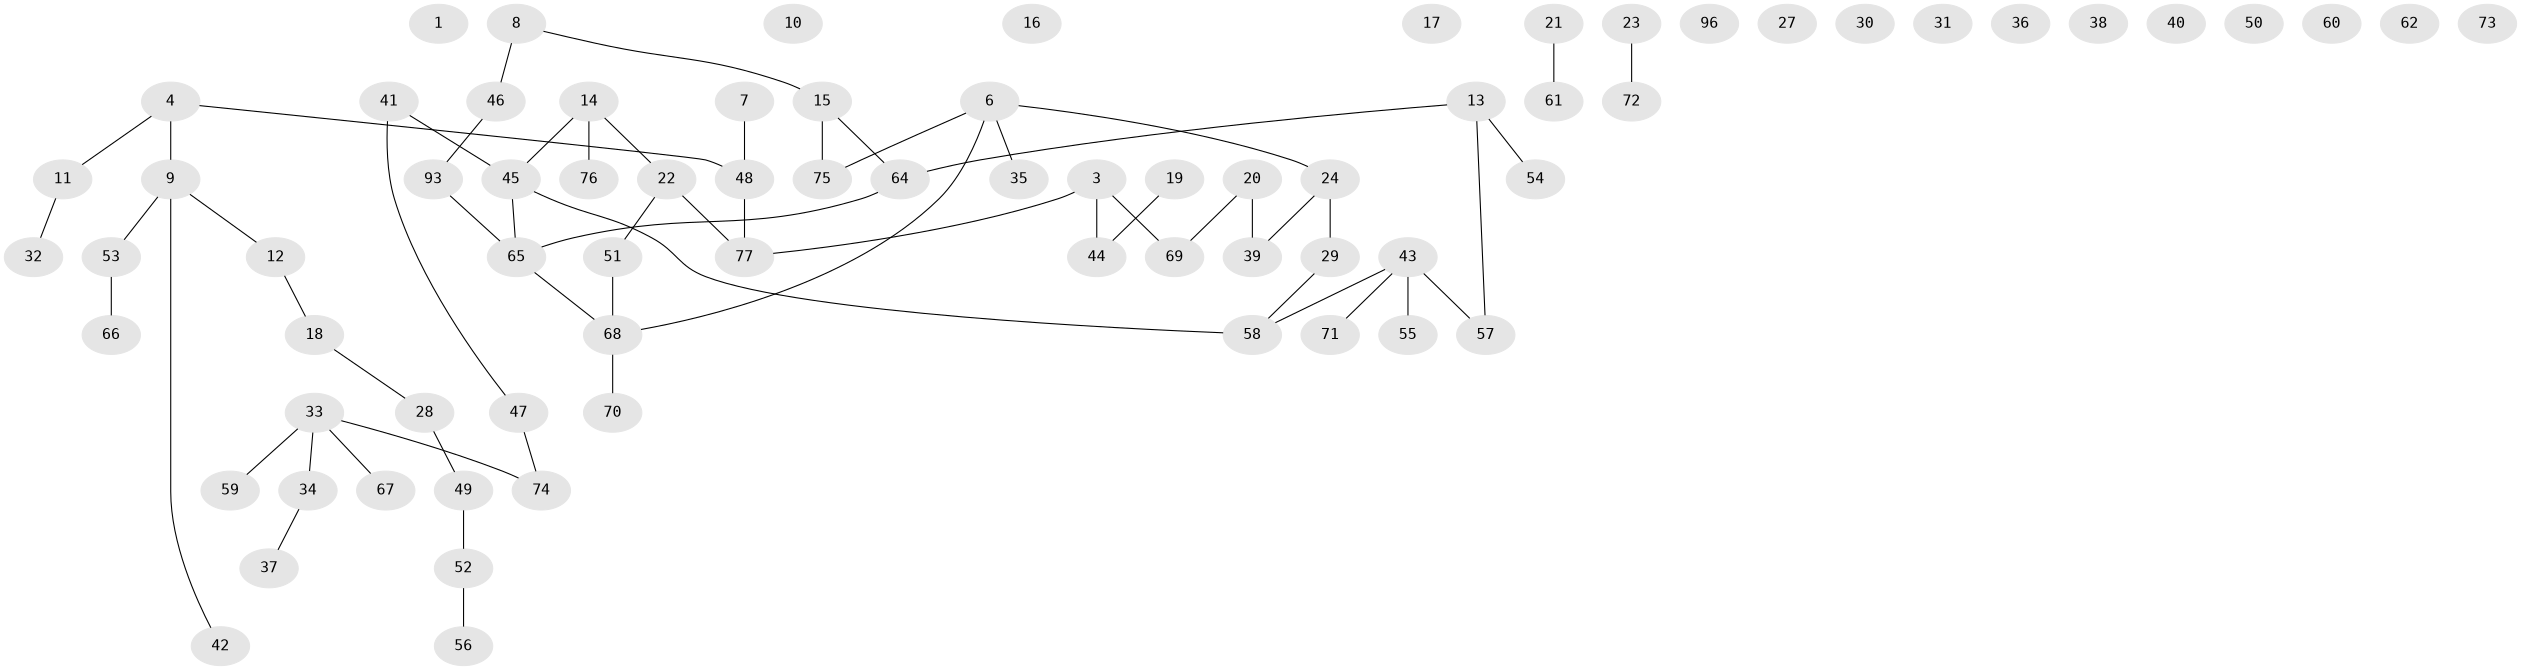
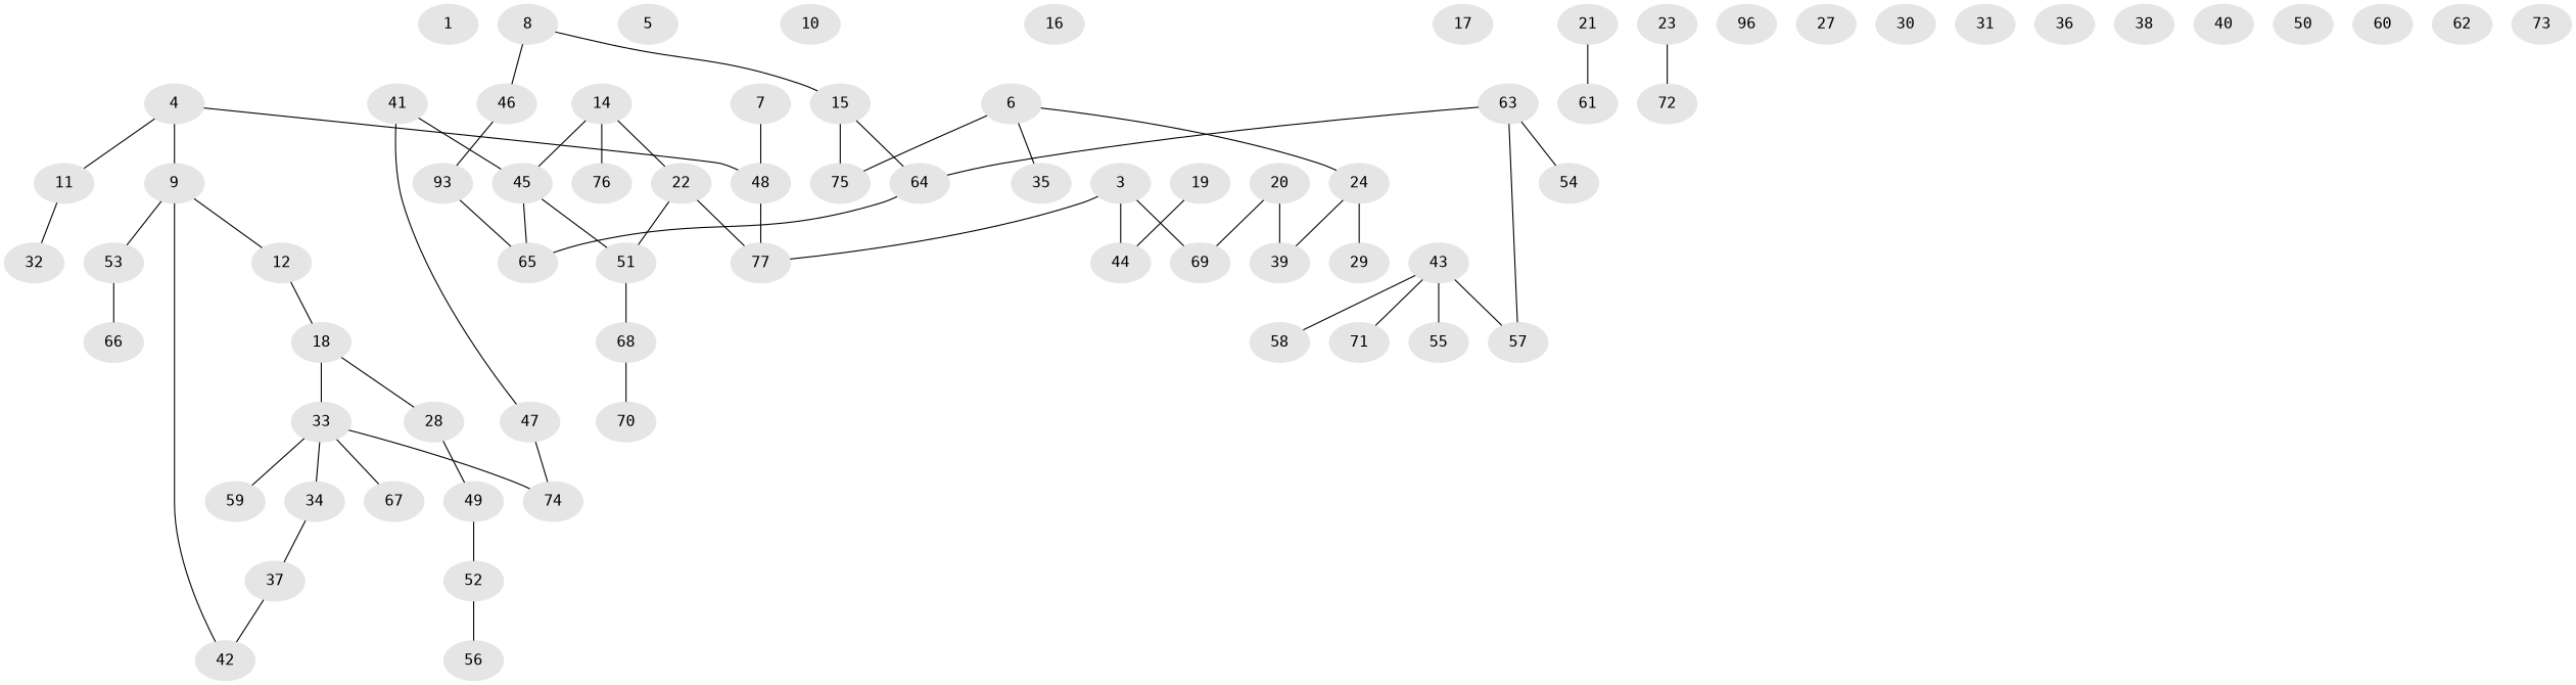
  graph {
    fontname="DejaVu Sans Mono"
    node [color=gray90 fontname="DejaVu Sans Mono" style=filled]
    edge [fontname="DejaVu Sans Mono"]
    1
    37
    42
    3
    44
    69
    77
    4
    9
    11
    48
    12
    53
    32
+   5
    6
    24
    35
    68
    75
    39
    29
    64
    65
    70
    7
    8
    15
    46
    n30 [label=93]
    18
    66
    10
    28
    33
-   13
+   13 [label=63]
    54
    57
    14
    22
    45
    76
    51
    58
    16
    17
    49
    34
    59
    67
    74
    19
    20
    21
    61
    23
    72
    n58 [label=96]
    27
    52
    30
    31
    36
    38
    40
    41
    47
    43
    71
    55
    56
    50
    60
    62
    73
+   37 -- 42
    3 -- 44
    3 -- 69
    3 -- 77
    4 -- 9
    4 -- 11
    4 -- 48
    9 -- 42
    9 -- 12
    9 -- 53
    11 -- 32
    48 -- 77
    12 -- 18
    53 -- 66
    6 -- 24
    6 -- 35
-   6 -- 68
    6 -- 75
    24 -- 39
    24 -- 29
    68 -- 70
-   29 -- 58
    64 -- 65
-   65 -- 68
    7 -- 48
    8 -- 15
    8 -- 46
    15 -- 75
    15 -- 64
    46 -- n30
    n30 -- 65
    18 -- 28
+   18 -- 33
    28 -- 49
    33 -- 34
    33 -- 59
    33 -- 67
    33 -- 74
    13 -- 64
    13 -- 54
    13 -- 57
    14 -- 22
    14 -- 45
    14 -- 76
    22 -- 77
    22 -- 51
    45 -- 65
-   45 -- 58
+   45 -- 51
    51 -- 68
    49 -- 52
    34 -- 37
    19 -- 44
    20 -- 69
    20 -- 39
    21 -- 61
    23 -- 72
    52 -- 56
    41 -- 45
    41 -- 47
    47 -- 74
    43 -- 57
    43 -- 58
    43 -- 71
    43 -- 55
  }
